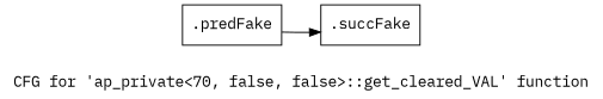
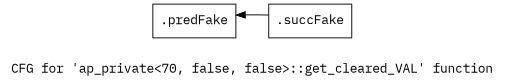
  digraph {
    label="CFG for 'ap_private\<70, false, false\>::get_cleared_VAL' function"
    rankdir=LR
    fontname="IBM Plex Mono"
    node [shape=record fontname="IBM Plex Mono"]
    n1 [label="{.predFake}"]
    n2 [filename="/mnt/xilinx/Vitis_HLS/2021.2/include/etc/ap_private.h" label="{.succFake}" linenumber=3296]
-   n1 -> n2 [execusionnum=10 filename="/mnt/xilinx/Vitis_HLS/2021.2/include/etc/ap_private.h" fontname="IBM Plex Mono"]
+   n2 -> n1 [execusionnum=10 filename="/mnt/xilinx/Vitis_HLS/2021.2/include/etc/ap_private.h" fontname="IBM Plex Mono"]
  }
